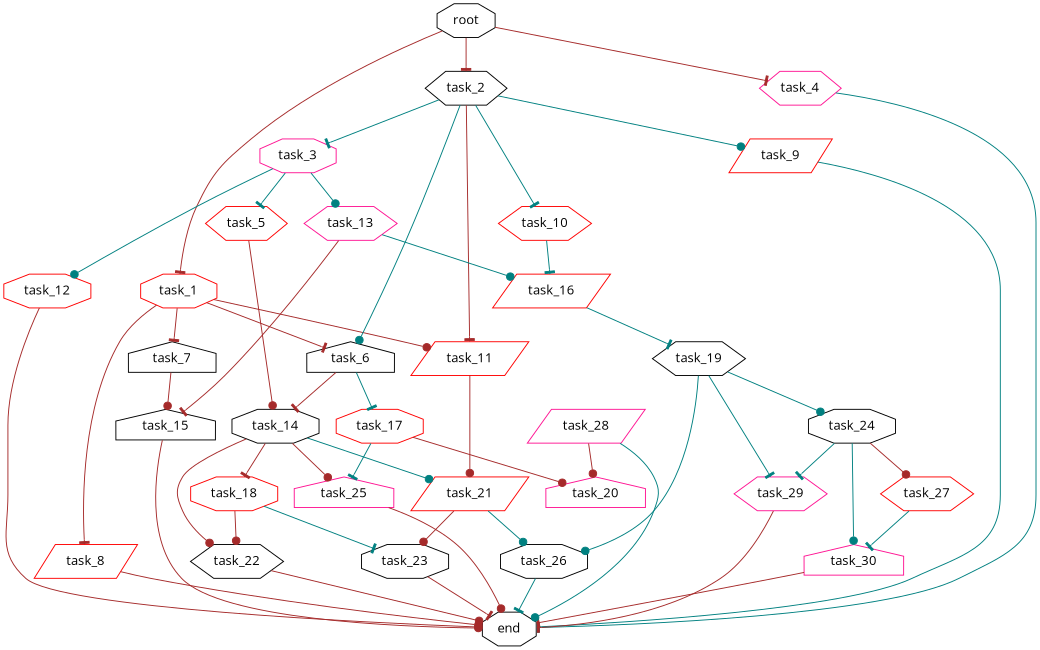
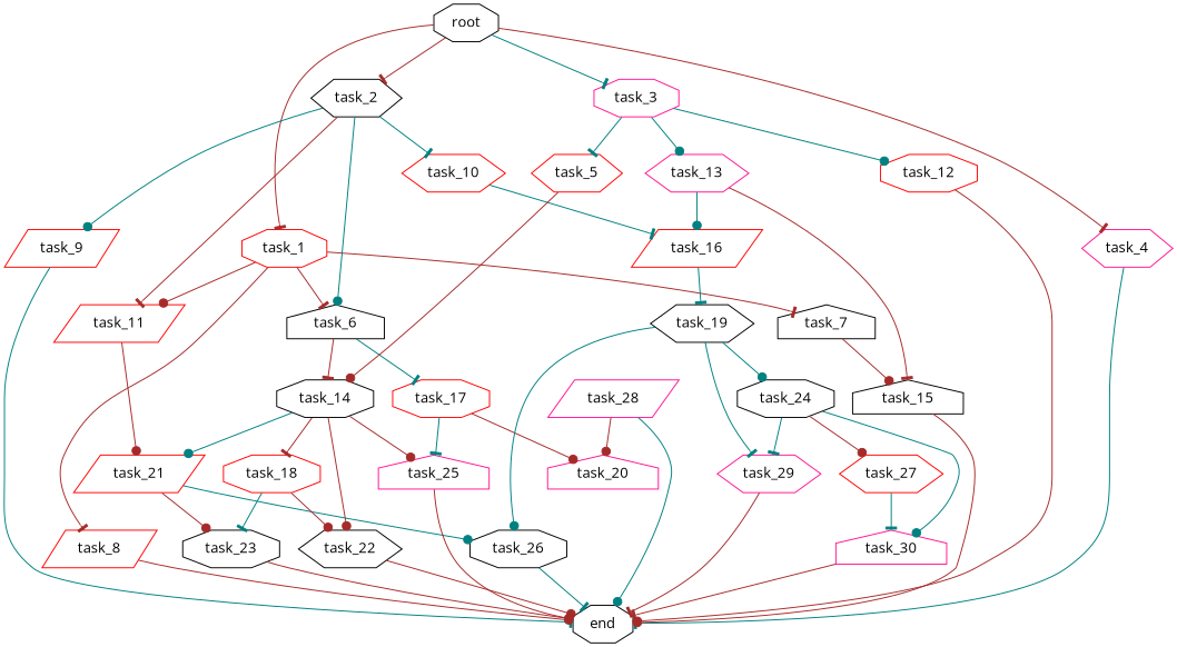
  digraph {
    fontname="Open Sans"
    node [color=red fontname="Open Sans" shape=octagon]
    edge [arrowhead=tee color=brown fontname="Open Sans"]
    task_1
    root [color=black]
    task_2 [color=black shape=hexagon]
    task_3 [color=deeppink]
    task_4 [color=deeppink shape=hexagon]
    task_6 [color=black shape=house]
    task_7 [color=black shape=house]
    task_8 [shape=parallelogram]
    task_11 [shape=parallelogram]
    task_9 [shape=parallelogram]
    task_10 [shape=hexagon]
    task_5 [shape=hexagon]
    task_12
    task_13 [color=deeppink shape=hexagon]
    end [color=black]
    task_14 [color=black]
    task_17
    task_15 [color=black shape=house]
    task_21 [shape=parallelogram]
    task_16 [shape=parallelogram]
    task_18
    task_22 [color=black shape=hexagon]
    task_25 [color=deeppink shape=house]
    task_20 [color=deeppink shape=house]
    task_19 [color=black shape=hexagon]
    task_23 [color=black]
    task_26 [color=black]
    task_24 [color=black]
    task_29 [color=deeppink shape=hexagon]
    task_27 [shape=hexagon]
    task_30 [color=deeppink shape=house]
    task_28 [color=deeppink shape=parallelogram]
    task_1 -> task_6
    task_1 -> task_7
    task_1 -> task_8
    task_1 -> task_11 [arrowhead=dot]
    root -> task_1
    root -> task_2
-   task_2 -> task_3 [color=teal]
+   root -> task_3 [color=teal]
    root -> task_4
    task_2 -> task_6 [arrowhead=dot color=teal]
    task_2 -> task_11
    task_2 -> task_9 [arrowhead=dot color=teal]
    task_2 -> task_10 [color=teal]
    task_3 -> task_5 [color=teal]
    task_3 -> task_12 [arrowhead=dot color=teal]
    task_3 -> task_13 [arrowhead=dot color=teal]
    task_4 -> end [color=teal]
    task_6 -> task_14
    task_6 -> task_17 [color=teal]
    task_7 -> task_15 [arrowhead=dot]
    task_8 -> end [arrowhead=dot]
    task_11 -> task_21 [arrowhead=dot]
    task_9 -> end [color=teal]
    task_10 -> task_16 [color=teal]
    task_5 -> task_14 [arrowhead=dot]
    task_12 -> end [arrowhead=dot]
    task_13 -> task_15
    task_13 -> task_16 [arrowhead=dot color=teal]
    task_14 -> task_21 [arrowhead=dot color=teal]
    task_14 -> task_18
    task_14 -> task_22 [arrowhead=dot]
    task_14 -> task_25 [arrowhead=dot]
    task_17 -> task_25 [color=teal]
    task_17 -> task_20 [arrowhead=dot]
    task_15 -> end [arrowhead=dot]
    task_21 -> task_23 [arrowhead=dot]
    task_21 -> task_26 [arrowhead=dot color=teal]
    task_16 -> task_19 [color=teal]
    task_18 -> task_22 [arrowhead=dot]
    task_18 -> task_23 [color=teal]
    task_22 -> end [arrowhead=dot]
    task_25 -> end [arrowhead=dot]
    task_19 -> task_26 [arrowhead=dot color=teal]
    task_19 -> task_24 [arrowhead=dot color=teal]
    task_19 -> task_29 [color=teal]
    task_23 -> end
    task_26 -> end [color=teal]
    task_24 -> task_29 [color=teal]
    task_24 -> task_27 [arrowhead=dot]
    task_24 -> task_30 [arrowhead=dot color=teal]
    task_29 -> end
    task_27 -> task_30 [color=teal]
    task_30 -> end
    task_28 -> end [arrowhead=dot color=teal]
    task_28 -> task_20 [arrowhead=dot]
  }
